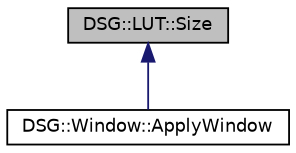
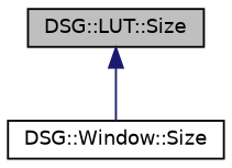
  digraph {
    rankdir=TB
    node [color=black fontname=Helvetica fontsize=10 shape=record style=filled]
    n1 [fillcolor=grey75 fontcolor=black height=0.2 label="DSG::LUT::Size" width=0.4]
-   n2 [fillcolor=white height=0.2 label="DSG::Window::ApplyWindow" width=0.4]
+   n2 [fillcolor=white height=0.2 label="DSG::Window::Size" width=0.4]
    n1 -> n2 [color=midnightblue dir=back fontname=Helvetica fontsize=10 labelfontname=Helvetica labelfontsize=10 style=solid]
  }
